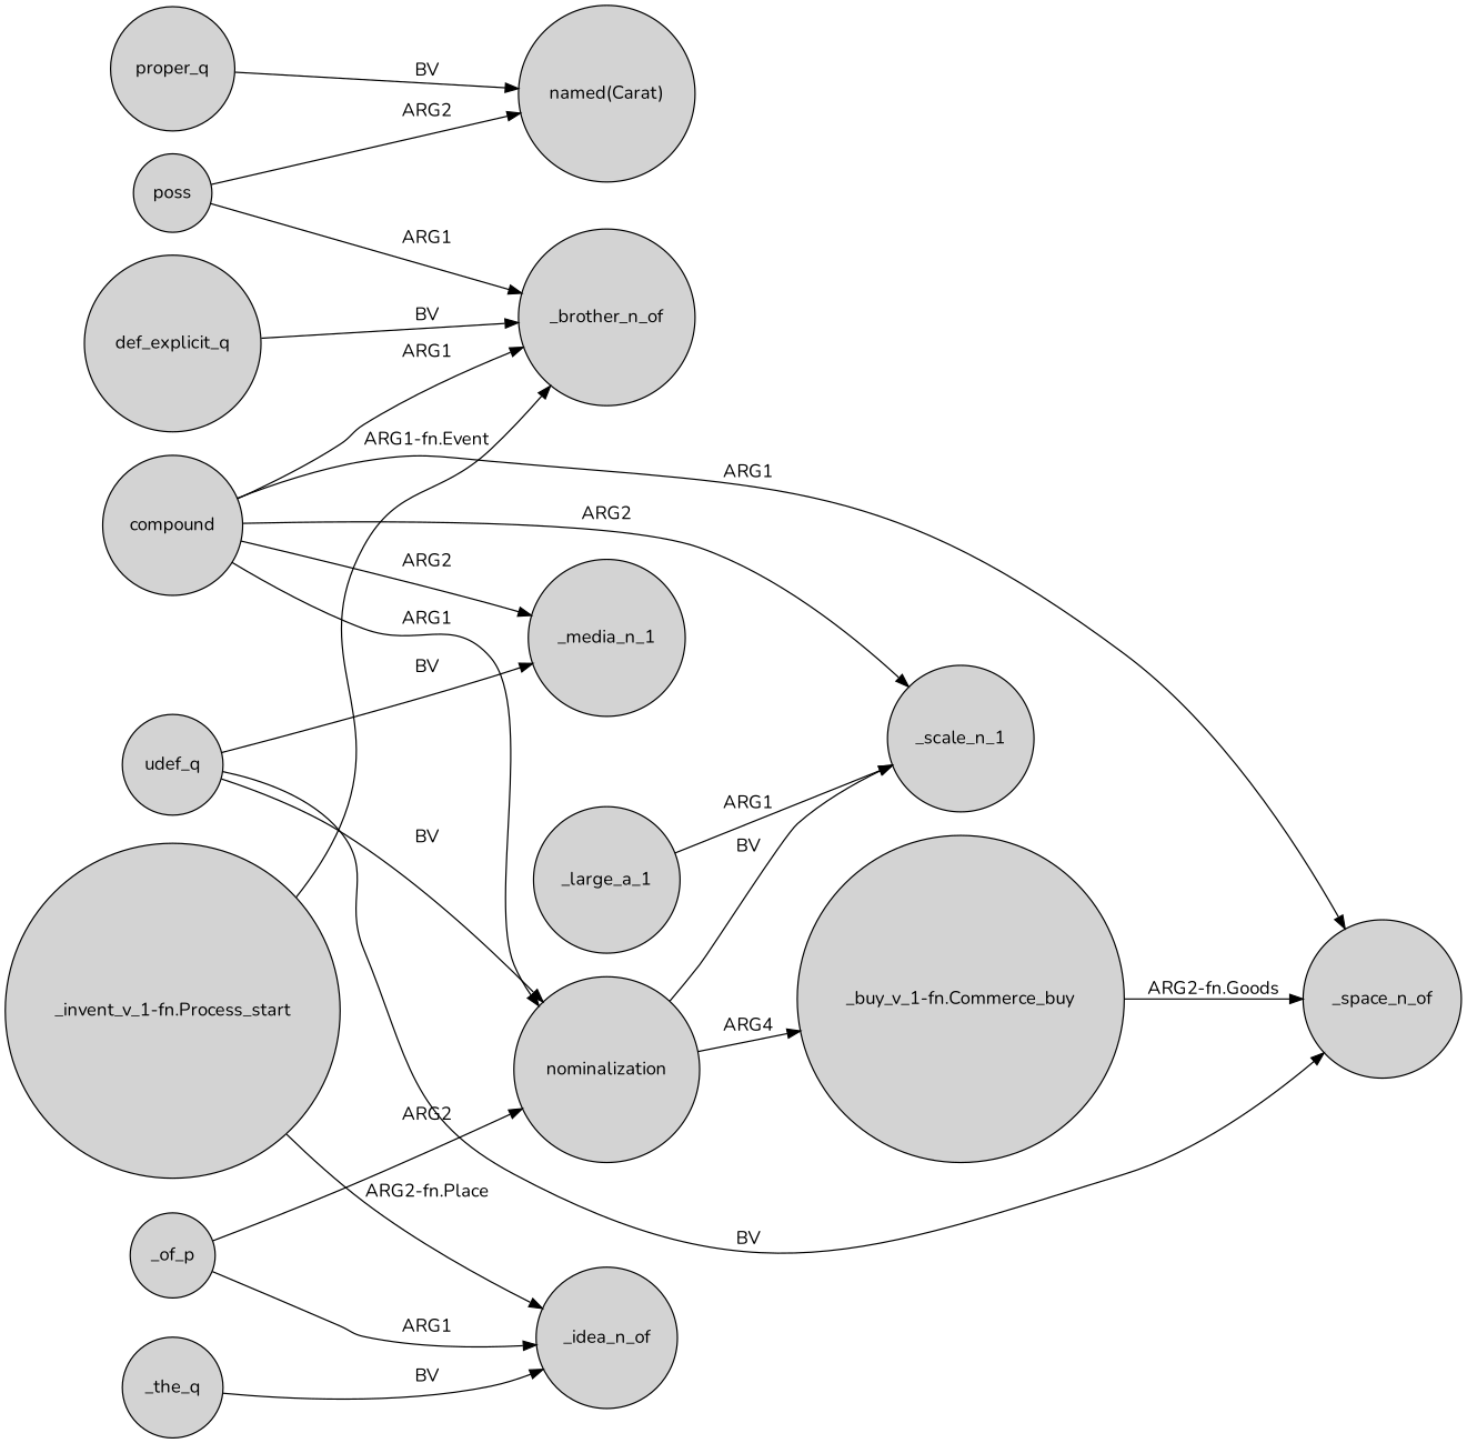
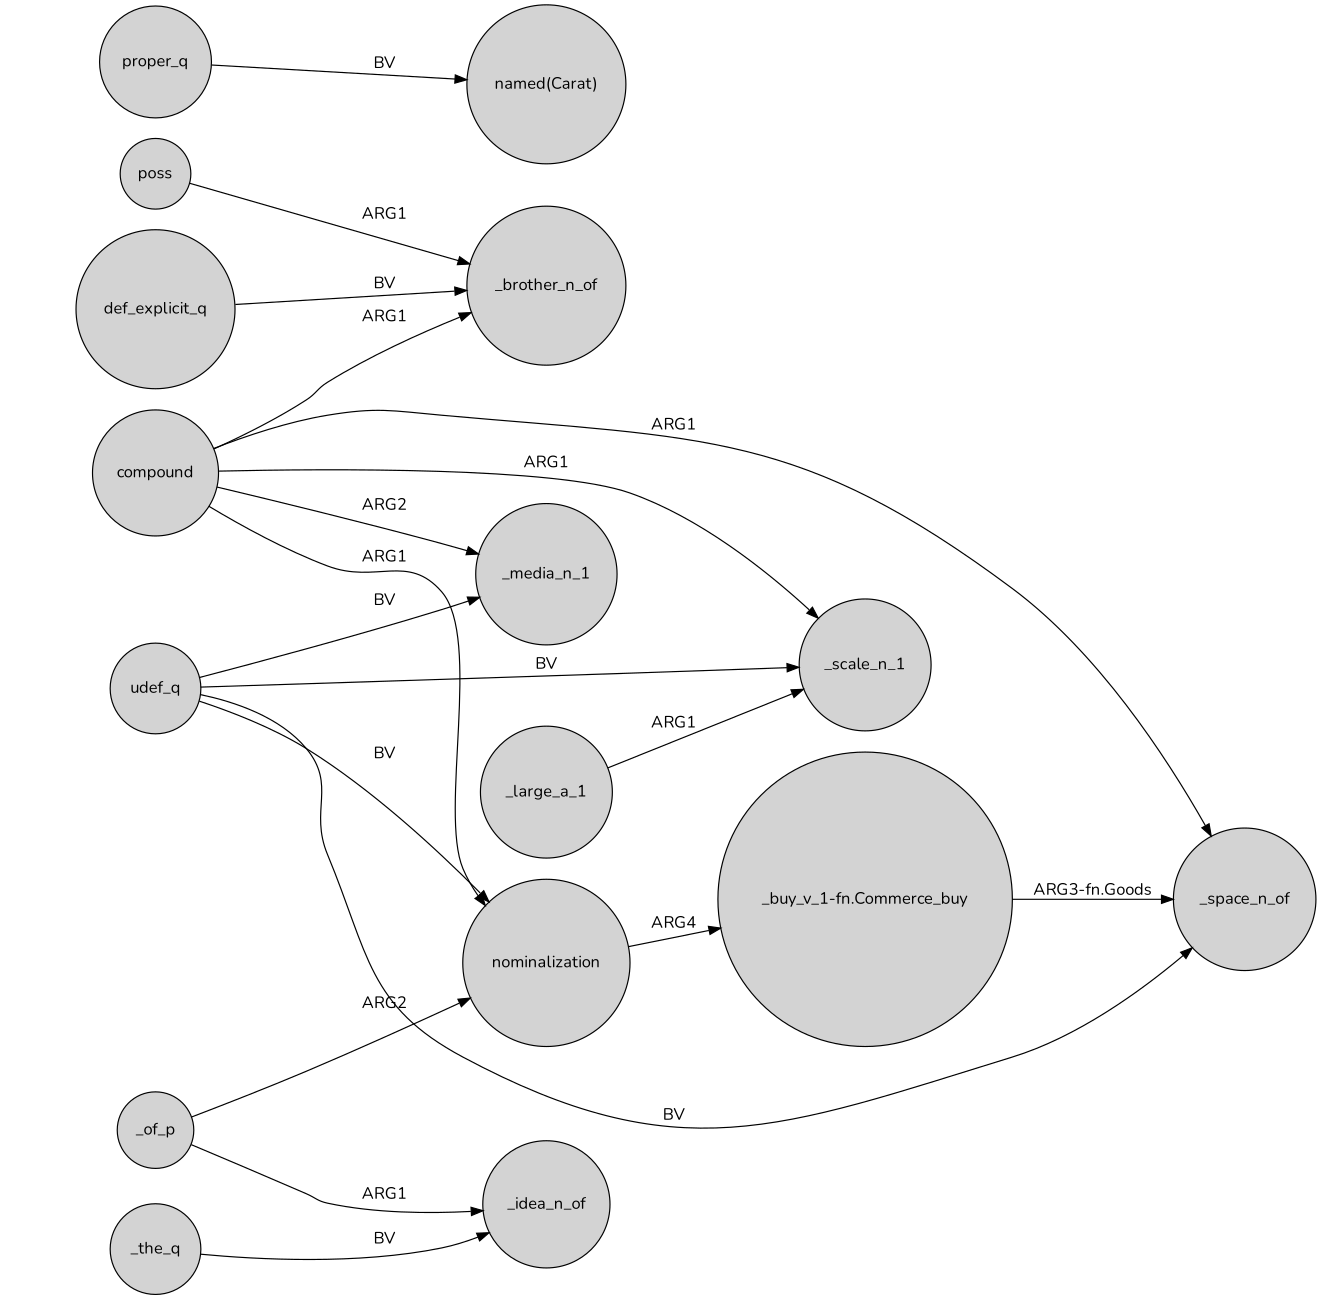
  digraph {
    fontname=Nunito
    rankdir=LR
    node [fontname=Nunito shape=circle style=filled]
    edge [fontname=Nunito]
    proper_q
    "named(Carat)"
    compound
    _scale_n_1
    _space_n_of
    _brother_n_of
    nominalization
    _media_n_1
    "_buy_v_1-fn.Commerce_buy"
    udef_q
    _the_q
    _idea_n_of
-   "_invent_v_1-fn.Process_start"
    _large_a_1
    _of_p
    poss
    def_explicit_q
    proper_q -> "named(Carat)" [label=BV]
-   compound -> _scale_n_1 [label=ARG2]
+   compound -> _scale_n_1 [label=ARG1]
    compound -> _space_n_of [label=ARG1]
    compound -> _brother_n_of [label=ARG1]
    compound -> nominalization [label=ARG1]
    compound -> _media_n_1 [label=ARG2]
    nominalization -> "_buy_v_1-fn.Commerce_buy" [label=ARG4]
-   "_buy_v_1-fn.Commerce_buy" -> _space_n_of [label="ARG2-fn.Goods"]
-   nominalization -> _scale_n_1 [label=BV]
+   "_buy_v_1-fn.Commerce_buy" -> _space_n_of [label="ARG3-fn.Goods"]
+   udef_q -> _scale_n_1 [label=BV]
    udef_q -> _space_n_of [label=BV]
    udef_q -> nominalization [label=BV]
    udef_q -> _media_n_1 [label=BV]
    _the_q -> _idea_n_of [label=BV]
-   "_invent_v_1-fn.Process_start" -> _brother_n_of [label="ARG1-fn.Event"]
-   "_invent_v_1-fn.Process_start" -> _idea_n_of [label="ARG2-fn.Place"]
    _large_a_1 -> _scale_n_1 [label=ARG1]
    _of_p -> nominalization [label=ARG2]
    _of_p -> _idea_n_of [label=ARG1]
-   poss -> "named(Carat)" [label=ARG2]
    poss -> _brother_n_of [label=ARG1]
    def_explicit_q -> _brother_n_of [label=BV]
  }
